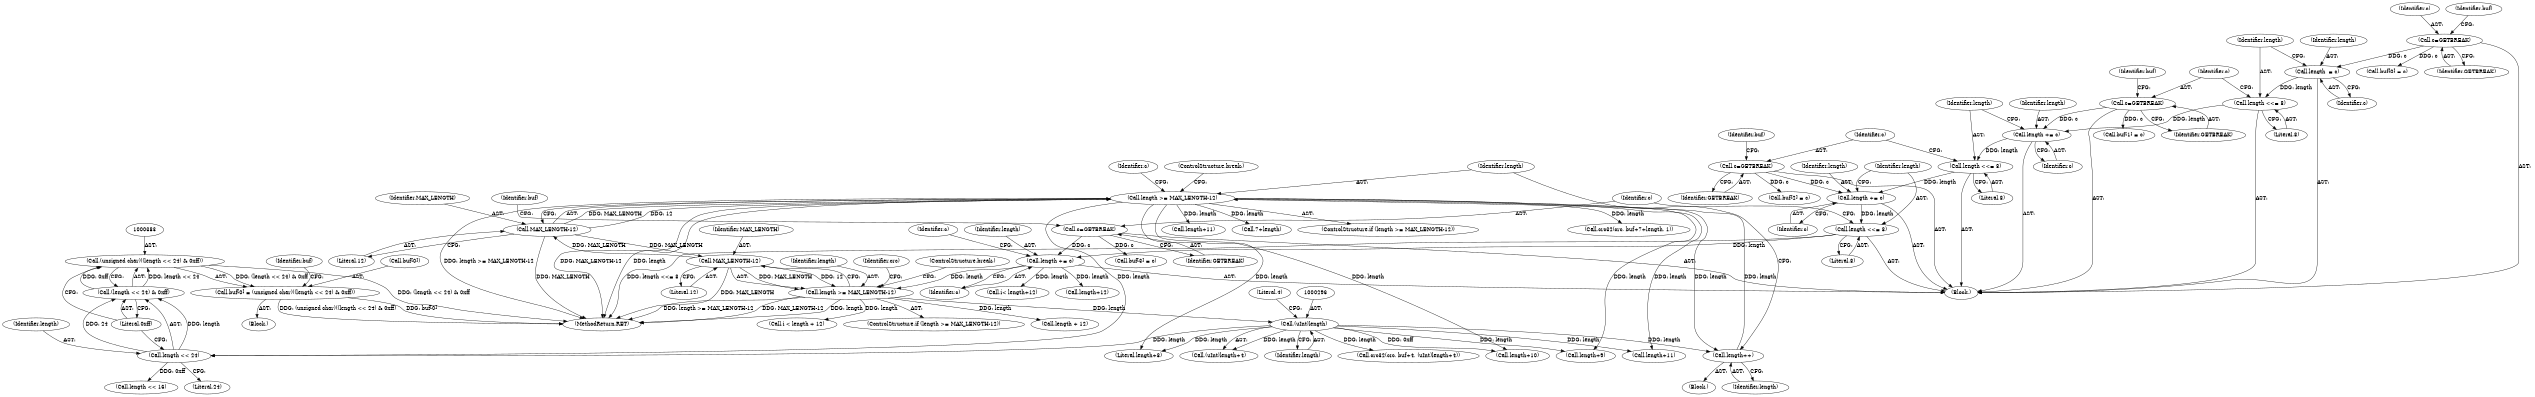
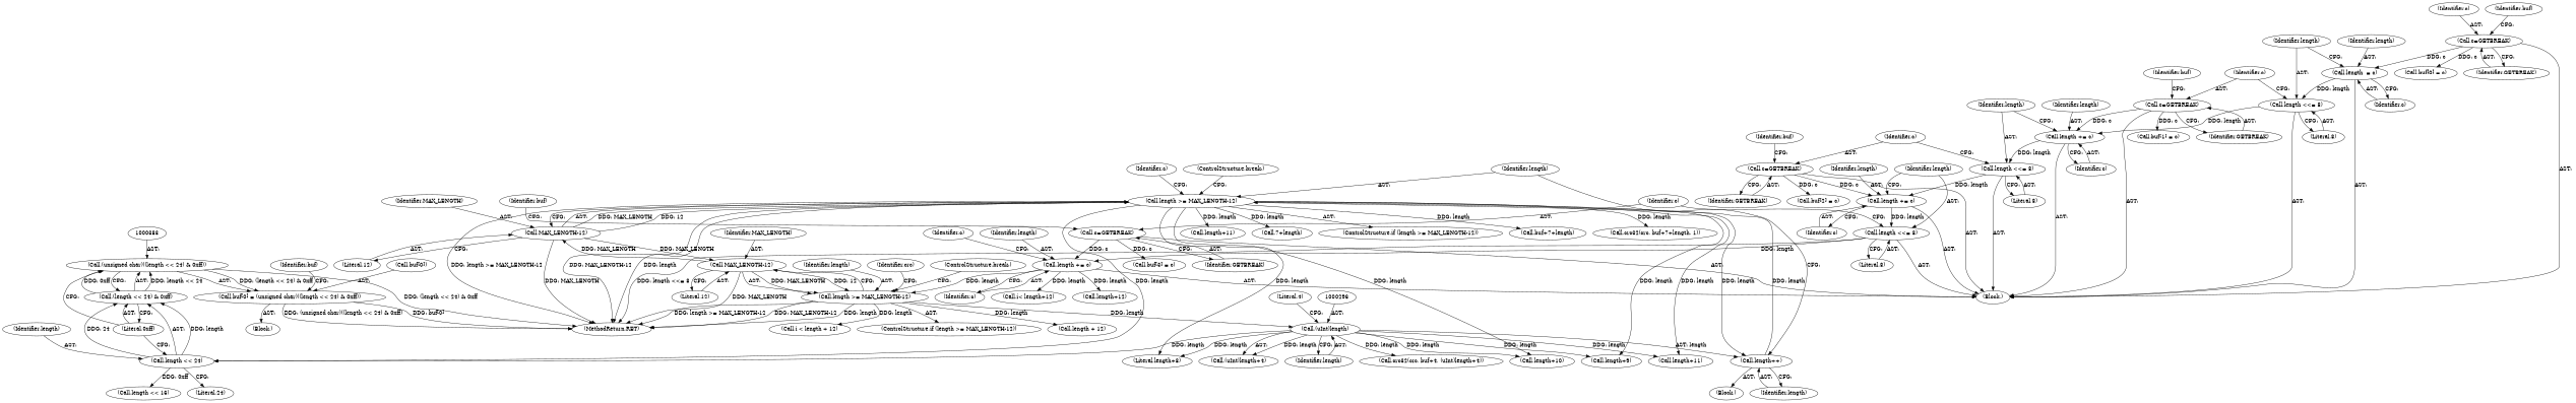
  digraph {
    n1 [label="(Call,buf[0] = (unsigned char)((length << 24) & 0xff))"]
    n2 [label="(Block,)"]
    n3 [label="(MethodReturn,RET)"]
    n4 [label="(Call,(unsigned char)((length << 24) & 0xff))"]
    n5 [label="(Call,(length << 24) & 0xff)"]
    n6 [label="(Literal,0xff)"]
    n7 [label="(Call,length << 24)"]
    n8 [label="(Literal,24)"]
    n9 [label="(Call,length << 16)"]
    n10 [label="(Call,length >= MAX_LENGTH-12)"]
    n11 [label="(Call,length++)"]
    n12 [label="(Call,MAX_LENGTH-12)"]
    n13 [label="(Literal,length+8)"]
    n14 [label="(Call,length+10)"]
    n15 [label="(Call,length+11)"]
    n16 [label="(Call,7+length)"]
    n17 [label="(ControlStructure,if (length >= MAX_LENGTH-12))"]
+   n18 [label="(Call,buf+7+length)"]
    n19 [label="(Call,length+9)"]
    n20 [label="(Call,length+11)"]
    n21 [label="(Call,crc32(crc, buf+7+length, 1))"]
    n22 [label="(Identifier,length)"]
    n23 [label="(Block,)"]
    n24 [label="(Call,MAX_LENGTH-12)"]
    n25 [label="(Literal,12)"]
    n26 [label="(Call,(uInt)length)"]
    n27 [label="(Call,(uInt)length+4)"]
    n28 [label="(Identifier,length)"]
    n29 [label="(Call,crc32(crc, buf+4, (uInt)length+4))"]
    n30 [label="(Call,length >= MAX_LENGTH-12)"]
    n31 [label="(Call,i < length + 12)"]
    n32 [label="(ControlStructure,if (length >= MAX_LENGTH-12))"]
    n33 [label="(Call,length + 12)"]
    n34 [label="(Literal,12)"]
    n35 [label="(Call,length += c)"]
    n36 [label="(Call,i< length+12)"]
    n37 [label="(Call,length+12)"]
    n38 [label="(Identifier,c)"]
    n39 [label="(Block,)"]
    n40 [label="(Call,c=GETBREAK)"]
    n41 [label="(Identifier,GETBREAK)"]
    n42 [label="(Call,buf[3] = c)"]
    n43 [label="(Call,length <<= 8)"]
    n44 [label="(Literal,8)"]
    n45 [label="(Call,length += c)"]
    n46 [label="(Identifier,c)"]
    n47 [label="(Call,c=GETBREAK)"]
    n48 [label="(Call,buf[2] = c)"]
    n49 [label="(Identifier,GETBREAK)"]
    n50 [label="(Call,length <<= 8)"]
    n51 [label="(Literal,8)"]
    n52 [label="(Call,length += c)"]
    n53 [label="(Identifier,c)"]
    n54 [label="(Call,c=GETBREAK)"]
    n55 [label="(Call,buf[1] = c)"]
    n56 [label="(Identifier,GETBREAK)"]
    n57 [label="(Call,length <<= 8)"]
    n58 [label="(Literal,8)"]
    n59 [label="(Call,length  = c)"]
    n60 [label="(Identifier,c)"]
    n61 [label="(Call,c=GETBREAK)"]
    n62 [label="(Identifier,GETBREAK)"]
    n63 [label="(Call,buf[0] = c)"]
    n64 [label="(Call,buf[0])"]
    n65 [label="(Identifier,c)"]
    n66 [label="(Identifier,length)"]
    n67 [label="(Identifier,length)"]
    n68 [label="(Identifier,MAX_LENGTH)"]
    n69 [label="(Identifier,buf)"]
    n70 [label="(Identifier,length)"]
    n71 [label="(Identifier,c)"]
    n72 [label="(ControlStructure,break;)"]
    n73 [label="(Identifier,length)"]
    n74 [label="(Identifier,MAX_LENGTH)"]
    n75 [label="(Identifier,c)"]
    n76 [label="(Identifier,length)"]
    n77 [label="(Identifier,c)"]
    n78 [label="(Identifier,length)"]
    n79 [label="(Identifier,crc)"]
    n80 [label="(Identifier,c)"]
    n81 [label="(Identifier,buf)"]
    n82 [label="(ControlStructure,break;)"]
    n83 [label="(Identifier,length)"]
    n84 [label="(Identifier,length)"]
    n85 [label="(Identifier,length)"]
    n86 [label="(Literal,4)"]
    n87 [label="(Identifier,buf)"]
    n88 [label="(Identifier,buf)"]
    n89 [label="(Identifier,length)"]
    n90 [label="(Identifier,buf)"]
    n91 [label="(Identifier,c)"]
    1000383
    1000296
    n1 -> n2 [label="AST: "]
    n1 -> n3 [label="DDG: buf[0]"]
    n1 -> n3 [label="DDG: (unsigned char)((length << 24) & 0xff)"]
    n4 -> n1 [label="AST: "]
    n4 -> n1 [label="DDG: (length << 24) & 0xff"]
    n4 -> n3 [label="DDG: (length << 24) & 0xff"]
    n4 -> n5 [label="CFG: "]
    n5 -> n4 [label="AST: "]
    n5 -> n4 [label="DDG: length << 24"]
    n5 -> n4 [label="DDG: 0xff"]
    n5 -> n6 [label="CFG: "]
    n6 -> n4 [label="CFG: "]
    n6 -> n5 [label="AST: "]
    n6 -> n7 [label="CFG: "]
    n7 -> n5 [label="AST: "]
    n7 -> n5 [label="DDG: length"]
    n7 -> n5 [label="DDG: 24"]
    n7 -> n8 [label="CFG: "]
    n7 -> n9 [label="DDG: 0xff"]
    n10 -> n3 [label="DDG: length"]
    n10 -> n3 [label="DDG: length >= MAX_LENGTH-12"]
    n10 -> n3 [label="DDG: MAX_LENGTH-12"]
    n10 -> n7 [label="DDG: length"]
    n10 -> n11 [label="DDG: length"]
    n10 -> n12 [label="CFG: "]
    n10 -> n13 [label="DDG: length"]
    n10 -> n14 [label="DDG: length"]
    n10 -> n15 [label="DDG: length"]
    n10 -> n16 [label="DDG: length"]
    n10 -> n17 [label="AST: "]
+   n10 -> n18 [label="DDG: length"]
    n10 -> n19 [label="DDG: length"]
    n10 -> n20 [label="DDG: length"]
    n10 -> n21 [label="DDG: length"]
    n11 -> n10 [label="DDG: length"]
    n11 -> n22 [label="CFG: "]
    n11 -> n23 [label="AST: "]
    n12 -> n3 [label="DDG: MAX_LENGTH"]
    n12 -> n10 [label="AST: "]
    n12 -> n10 [label="DDG: MAX_LENGTH"]
    n12 -> n10 [label="DDG: 12"]
    n12 -> n24 [label="DDG: MAX_LENGTH"]
    n12 -> n25 [label="CFG: "]
    n22 -> n11 [label="AST: "]
    n24 -> n3 [label="DDG: MAX_LENGTH"]
    n24 -> n12 [label="DDG: MAX_LENGTH"]
    n24 -> n30 [label="AST: "]
    n24 -> n30 [label="DDG: MAX_LENGTH"]
    n24 -> n30 [label="DDG: 12"]
    n24 -> n34 [label="CFG: "]
    n25 -> n12 [label="AST: "]
    n26 -> n7 [label="DDG: length"]
-   n26 -> n11 [label="DDG: length"]
+   n26 -> n11 [label="AST: length"]
    n26 -> n13 [label="DDG: length"]
-   n26 -> n14 [label="DDG: 0xff"]
+   n26 -> n14 [label="DDG: length"]
    n26 -> n19 [label="DDG: length"]
    n26 -> n20 [label="DDG: length"]
    n26 -> n27 [label="AST: "]
    n26 -> n27 [label="DDG: length"]
    n26 -> n28 [label="CFG: "]
    n26 -> n29 [label="DDG: length"]
    n28 -> n26 [label="AST: "]
    n30 -> n3 [label="DDG: length >= MAX_LENGTH-12"]
    n30 -> n3 [label="DDG: MAX_LENGTH-12"]
    n30 -> n3 [label="DDG: length"]
    n30 -> n24 [label="CFG: "]
    n30 -> n26 [label="DDG: length"]
    n30 -> n31 [label="DDG: length"]
    n30 -> n32 [label="AST: "]
    n30 -> n33 [label="DDG: length"]
    n34 -> n24 [label="AST: "]
    n35 -> n30 [label="DDG: length"]
    n35 -> n36 [label="DDG: length"]
    n35 -> n37 [label="DDG: length"]
    n35 -> n38 [label="CFG: "]
    n35 -> n39 [label="AST: "]
    n38 -> n35 [label="AST: "]
    n40 -> n35 [label="DDG: c"]
    n40 -> n39 [label="AST: "]
    n40 -> n41 [label="CFG: "]
    n40 -> n42 [label="DDG: c"]
    n41 -> n40 [label="AST: "]
    n43 -> n3 [label="DDG: length <<= 8"]
    n43 -> n35 [label="DDG: length"]
    n43 -> n39 [label="AST: "]
    n43 -> n44 [label="CFG: "]
    n44 -> n43 [label="AST: "]
    n45 -> n39 [label="AST: "]
    n45 -> n43 [label="DDG: length"]
    n45 -> n46 [label="CFG: "]
    n46 -> n45 [label="AST: "]
    n47 -> n39 [label="AST: "]
    n47 -> n45 [label="DDG: c"]
    n47 -> n48 [label="DDG: c"]
    n47 -> n49 [label="CFG: "]
    n49 -> n47 [label="AST: "]
    n50 -> n39 [label="AST: "]
    n50 -> n45 [label="DDG: length"]
    n50 -> n51 [label="CFG: "]
    n51 -> n50 [label="AST: "]
    n52 -> n39 [label="AST: "]
    n52 -> n50 [label="DDG: length"]
    n52 -> n53 [label="CFG: "]
    n53 -> n52 [label="AST: "]
    n54 -> n39 [label="AST: "]
    n54 -> n52 [label="DDG: c"]
    n54 -> n55 [label="DDG: c"]
    n54 -> n56 [label="CFG: "]
    n56 -> n54 [label="AST: "]
    n57 -> n39 [label="AST: "]
    n57 -> n52 [label="DDG: length"]
    n57 -> n58 [label="CFG: "]
    n58 -> n57 [label="AST: "]
    n59 -> n39 [label="AST: "]
    n59 -> n57 [label="DDG: length"]
    n59 -> n60 [label="CFG: "]
    n60 -> n59 [label="AST: "]
    n61 -> n39 [label="AST: "]
    n61 -> n59 [label="DDG: c"]
    n61 -> n62 [label="CFG: "]
    n61 -> n63 [label="DDG: c"]
    n62 -> n61 [label="AST: "]
    n64 -> n1 [label="AST: "]
    n65 -> n61 [label="AST: "]
    n66 -> n7 [label="AST: "]
    n67 -> n50 [label="AST: "]
    n67 -> n52 [label="CFG: "]
    n68 -> n24 [label="AST: "]
    n69 -> n54 [label="CFG: "]
    n70 -> n45 [label="AST: "]
    n71 -> n54 [label="AST: "]
    n71 -> n57 [label="CFG: "]
    n72 -> n30 [label="CFG: "]
    n73 -> n30 [label="AST: "]
    n74 -> n12 [label="AST: "]
    n75 -> n10 [label="CFG: "]
    n76 -> n59 [label="AST: "]
    n77 -> n47 [label="AST: "]
    n77 -> n50 [label="CFG: "]
    n78 -> n57 [label="AST: "]
    n78 -> n59 [label="CFG: "]
    n79 -> n30 [label="CFG: "]
    n80 -> n40 [label="AST: "]
    n80 -> n43 [label="CFG: "]
    n81 -> n47 [label="CFG: "]
    n82 -> n10 [label="CFG: "]
    n83 -> n43 [label="AST: "]
    n83 -> n45 [label="CFG: "]
    n84 -> n52 [label="AST: "]
    n85 -> n35 [label="AST: "]
    n86 -> n26 [label="CFG: "]
    n87 -> n40 [label="CFG: "]
    n88 -> n61 [label="CFG: "]
    n89 -> n10 [label="AST: "]
    n89 -> n11 [label="CFG: "]
    n90 -> n1 [label="CFG: "]
    n91 -> n35 [label="CFG: "]
    1000383 -> n4 [label="AST: "]
    1000296 -> n26 [label="AST: "]
  }
